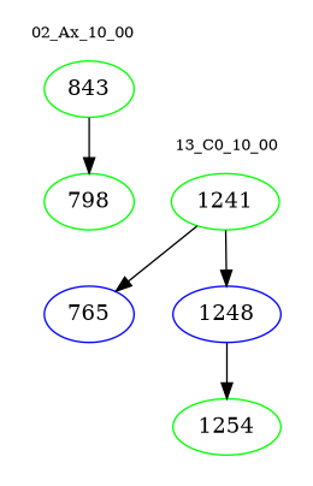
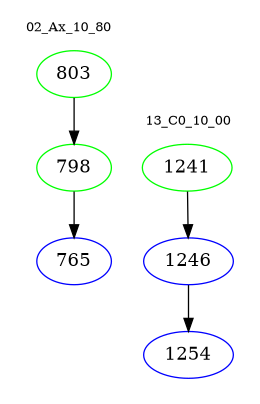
  digraph {
    node [color=green]
    edge [color=black]
-   n1 [label=843]
+   n1 [label=803]
    n2 [label=798]
    n3 [color=blue label=765]
    n4 [label=1241]
-   n5 [color=blue label=1248]
-   n6 [label=1254]
+   n5 [color=blue label=1246]
+   n6 [color=blue label=1254]
    subgraph cluster_1 {
      color=white
      fontsize=10
-     label="02_Ax_10_00"
+     label="02_Ax_10_80"
      n1
      n2
      n3
    }
    subgraph cluster_2 {
      color=white
      fontsize=10
      label="13_C0_10_00"
      n4
      n5
      n6
    }
    n1 -> n2
-   n4 -> n3
+   n2 -> n3
    n4 -> n5
    n5 -> n6
  }
